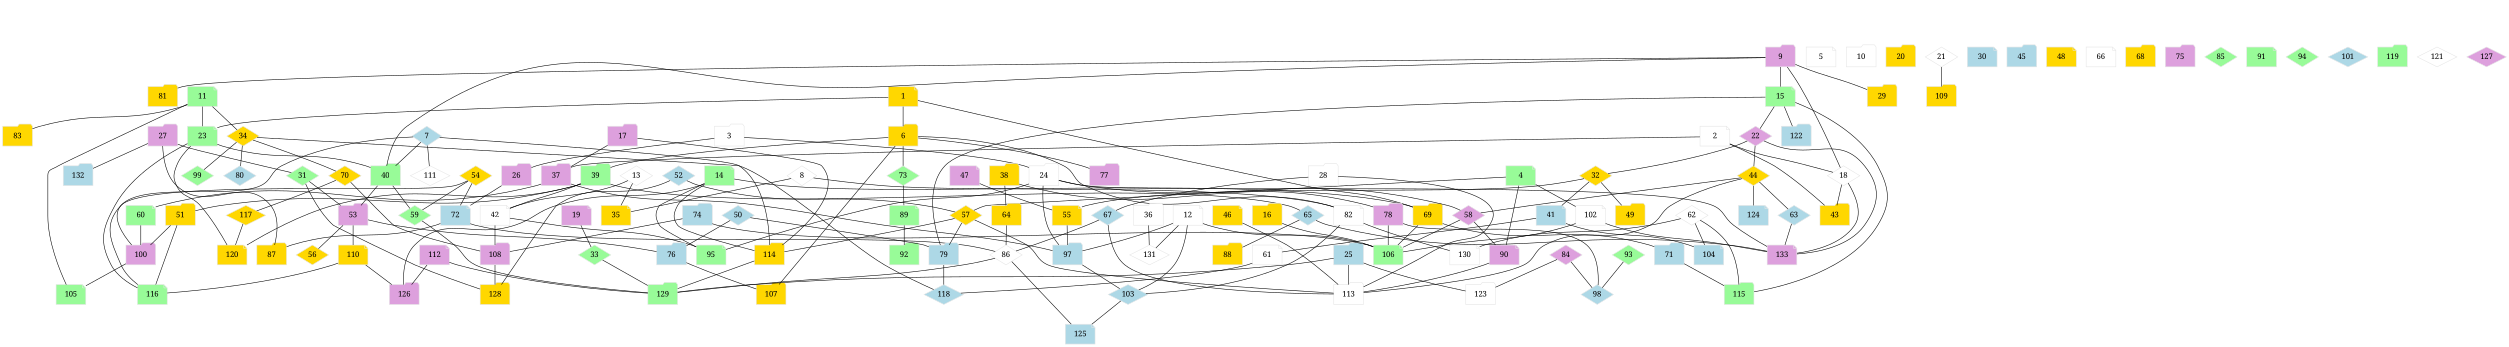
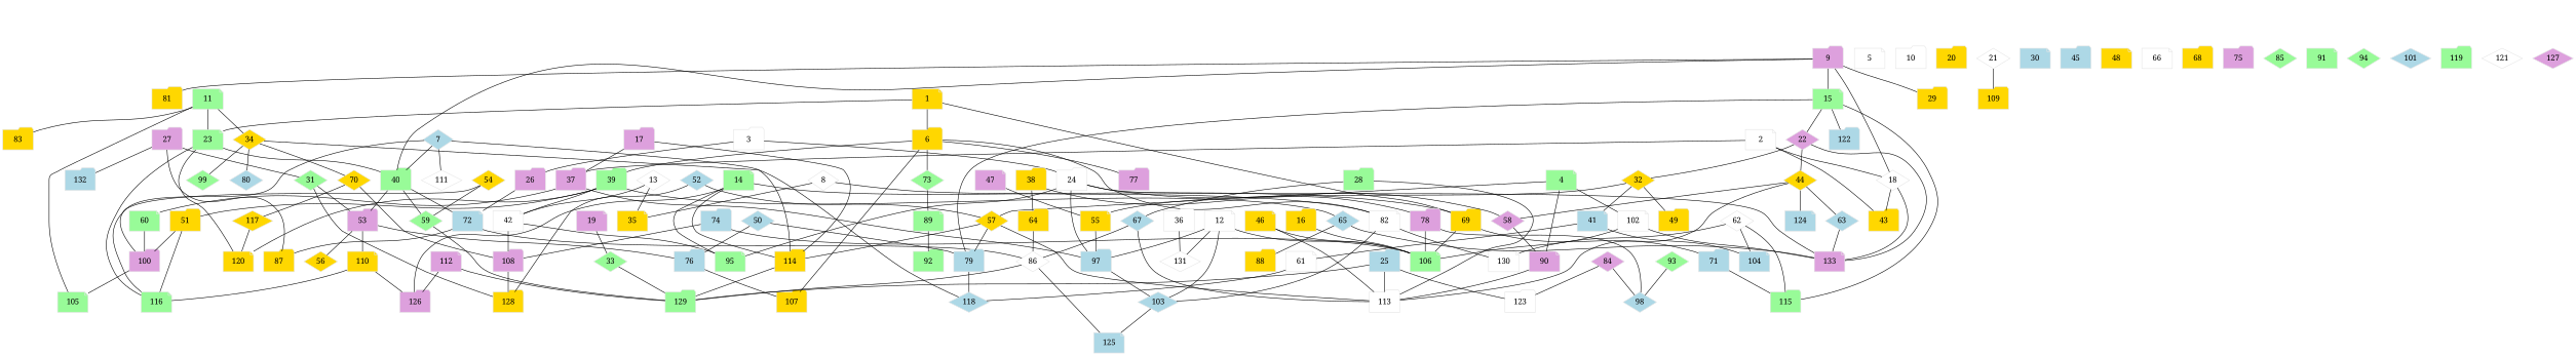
  graph {
    fontname="Noto Serif"
    node [color=gray90 fillcolor=gold fontname="Noto Serif" shape=folder style=filled]
    edge [fontname="Noto Serif"]
    1 [shape=note]
    6
    23 [fillcolor=palegreen shape=note]
    69
    39 [fillcolor=palegreen]
    73 [fillcolor=palegreen shape=diamond]
    77 [fillcolor=plum]
    82 [fillcolor=white shape=note]
    107
    40 [fillcolor=palegreen]
    116 [fillcolor=palegreen shape=note]
    120 [shape=note]
    106 [fillcolor=palegreen shape=note]
    71 [fillcolor=lightblue]
    2 [fillcolor=white shape=note]
    18 [fillcolor=white shape=diamond]
    37 [fillcolor=plum]
    43
    133 [fillcolor=plum shape=note]
    97 [fillcolor=lightblue]
    60 [fillcolor=palegreen shape=note]
    3 [fillcolor=white]
    24 [fillcolor=white]
    26 [fillcolor=plum]
    95 [fillcolor=palegreen shape=note]
    58 [fillcolor=plum shape=diamond]
    72 [fillcolor=lightblue shape=note]
    4 [fillcolor=palegreen shape=note]
    57 [shape=diamond]
    90 [fillcolor=plum shape=note]
    102 [fillcolor=white shape=note]
    114
    79 [fillcolor=lightblue]
    113 [fillcolor=white]
    5 [fillcolor=white shape=note]
    42 [fillcolor=white shape=note]
    51
    65 [fillcolor=lightblue shape=diamond]
    89 [fillcolor=palegreen shape=note]
    103 [fillcolor=lightblue shape=diamond]
    130 [fillcolor=white shape=note]
    7 [fillcolor=lightblue shape=diamond]
    100 [fillcolor=plum]
    111 [fillcolor=white shape=diamond]
    53 [fillcolor=plum]
    59 [fillcolor=palegreen shape=diamond]
    105 [fillcolor=palegreen shape=note]
    129 [fillcolor=palegreen]
    8 [fillcolor=white shape=diamond]
    35 [shape=note]
    9 [fillcolor=plum]
    15 [fillcolor=palegreen shape=note]
    29
    81
    22 [fillcolor=plum shape=diamond]
    115 [fillcolor=palegreen]
    122 [fillcolor=lightblue]
    10 [fillcolor=white]
    11 [fillcolor=palegreen shape=note]
    34 [shape=diamond]
    83
    70 [shape=diamond]
    80 [fillcolor=lightblue shape=diamond]
    99 [fillcolor=palegreen shape=diamond]
    118 [fillcolor=lightblue shape=diamond]
    12 [fillcolor=white shape=note]
    131 [fillcolor=white shape=diamond]
    125 [fillcolor=lightblue shape=note]
    13 [fillcolor=white shape=diamond]
    108 [fillcolor=plum]
    14 [fillcolor=palegreen shape=note]
    126 [fillcolor=plum]
    32 [shape=diamond]
    44 [shape=diamond]
    16
    17 [fillcolor=plum]
    19 [fillcolor=plum shape=note]
    33 [fillcolor=palegreen shape=diamond]
    20
    21 [fillcolor=white shape=diamond]
    109
    41 [fillcolor=lightblue shape=note]
    49
    55 [shape=note]
    63 [fillcolor=lightblue shape=diamond]
    124 [fillcolor=lightblue shape=note]
    25 [fillcolor=lightblue]
    123 [fillcolor=white]
    87
    86 [fillcolor=white shape=diamond]
    27 [fillcolor=plum]
    31 [fillcolor=palegreen shape=diamond]
    132 [fillcolor=lightblue]
    128
-   28 [fillcolor=white]
+   28 [fillcolor=palegreen]
    67 [fillcolor=lightblue shape=diamond]
    30 [fillcolor=lightblue shape=note]
    76 [fillcolor=lightblue]
    56 [shape=diamond]
    110 [shape=note]
    61 [fillcolor=white shape=note]
    104 [fillcolor=lightblue shape=note]
    117 [shape=diamond]
    36 [fillcolor=white]
    38
    64
    78 [fillcolor=plum]
    98 [fillcolor=lightblue shape=diamond]
    88
    45 [fillcolor=lightblue]
    46 [shape=note]
    47 [fillcolor=plum shape=note]
    48 [shape=note]
    50 [fillcolor=lightblue shape=diamond]
    52 [fillcolor=lightblue shape=diamond]
    54 [shape=diamond]
    62 [fillcolor=white shape=diamond]
    66 [fillcolor=white shape=note]
    68
    92 [fillcolor=palegreen]
    74 [fillcolor=lightblue]
    75 [fillcolor=plum]
    84 [fillcolor=plum shape=diamond]
    85 [fillcolor=palegreen shape=diamond]
    91 [fillcolor=palegreen shape=note]
    93 [fillcolor=palegreen shape=diamond]
    94 [fillcolor=palegreen shape=diamond]
    101 [fillcolor=lightblue shape=diamond]
    112 [fillcolor=plum shape=note]
    119 [fillcolor=palegreen]
    121 [fillcolor=white shape=diamond]
    127 [fillcolor=plum shape=diamond]
    1 -- 6
    1 -- 23
    1 -- 69
    6 -- 39
    6 -- 73
    6 -- 77
    6 -- 82
    6 -- 107
    23 -- 40
    23 -- 116
    23 -- 120
    69 -- 106
    69 -- 71
    39 -- 120
    39 -- 42
    39 -- 51
    39 -- 65
    73 -- 89
    82 -- 103
    82 -- 130
-   54 -- 72
+   40 -- 72
    40 -- 53
    40 -- 59
    71 -- 115
    2 -- 18
    2 -- 37
    2 -- 43
    18 -- 43
    18 -- 133
    37 -- 97
    37 -- 60
    97 -- 103
    60 -- 100
    3 -- 24
    3 -- 26
    24 -- 133
    24 -- 97
    24 -- 95
    24 -- 58
    26 -- 72
-   58 -- 106
+   46 -- 106
    58 -- 90
    72 -- 87
    72 -- 86
    4 -- 57
    4 -- 90
    4 -- 102
    57 -- 114
    57 -- 79
    57 -- 113
    90 -- 113
    102 -- 106
    102 -- 133
    114 -- 129
    79 -- 118
    42 -- 95
    42 -- 108
    51 -- 116
    51 -- 100
    65 -- 133
    65 -- 88
    89 -- 92
    103 -- 125
    7 -- 40
    7 -- 114
    7 -- 100
    7 -- 111
    100 -- 105
    53 -- 76
    53 -- 56
    53 -- 110
    59 -- 129
    8 -- 82
    8 -- 35
    9 -- 40
    9 -- 18
    9 -- 15
    9 -- 29
    9 -- 81
    15 -- 79
    15 -- 22
    15 -- 115
    15 -- 122
    22 -- 133
    22 -- 32
    22 -- 44
    11 -- 23
    11 -- 105
    11 -- 34
    11 -- 83
    34 -- 70
    34 -- 80
    34 -- 99
    34 -- 118
    70 -- 108
    70 -- 117
    12 -- 106
    12 -- 97
    12 -- 103
    12 -- 131
    13 -- 42
    13 -- 35
    108 -- 128
    14 -- 69
    14 -- 95
    14 -- 114
    14 -- 126
    32 -- 41
    32 -- 49
    32 -- 55
    44 -- 58
    44 -- 113
    44 -- 63
    44 -- 124
    16 -- 106
    17 -- 37
    17 -- 114
    19 -- 33
    33 -- 129
    21 -- 109
    41 -- 61
    41 -- 104
    55 -- 97
    63 -- 133
    25 -- 113
    25 -- 129
    25 -- 123
    86 -- 129
    86 -- 125
    27 -- 87
    27 -- 31
    27 -- 132
    31 -- 53
    31 -- 128
    28 -- 113
    28 -- 67
    67 -- 113
    67 -- 86
    76 -- 107
    110 -- 116
    110 -- 126
    61 -- 118
    117 -- 120
    36 -- 131
    38 -- 64
    38 -- 78
    64 -- 86
    78 -- 106
    78 -- 98
    46 -- 113
    47 -- 55
    50 -- 79
    50 -- 76
    52 -- 57
    52 -- 128
    54 -- 116
    54 -- 59
    62 -- 130
    62 -- 115
    62 -- 104
    74 -- 106
    74 -- 108
    84 -- 123
    84 -- 98
    93 -- 98
    112 -- 129
    112 -- 126
  }
